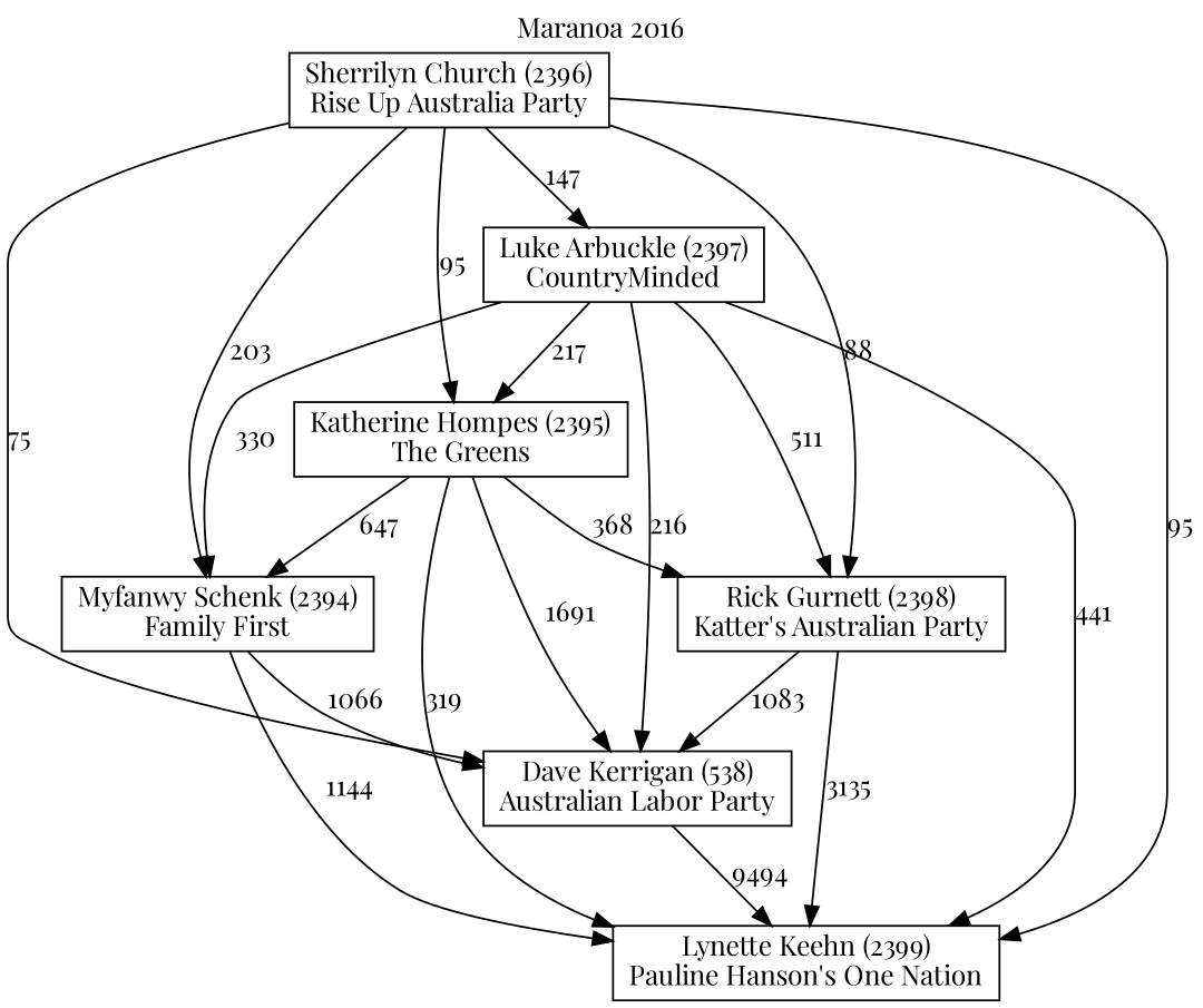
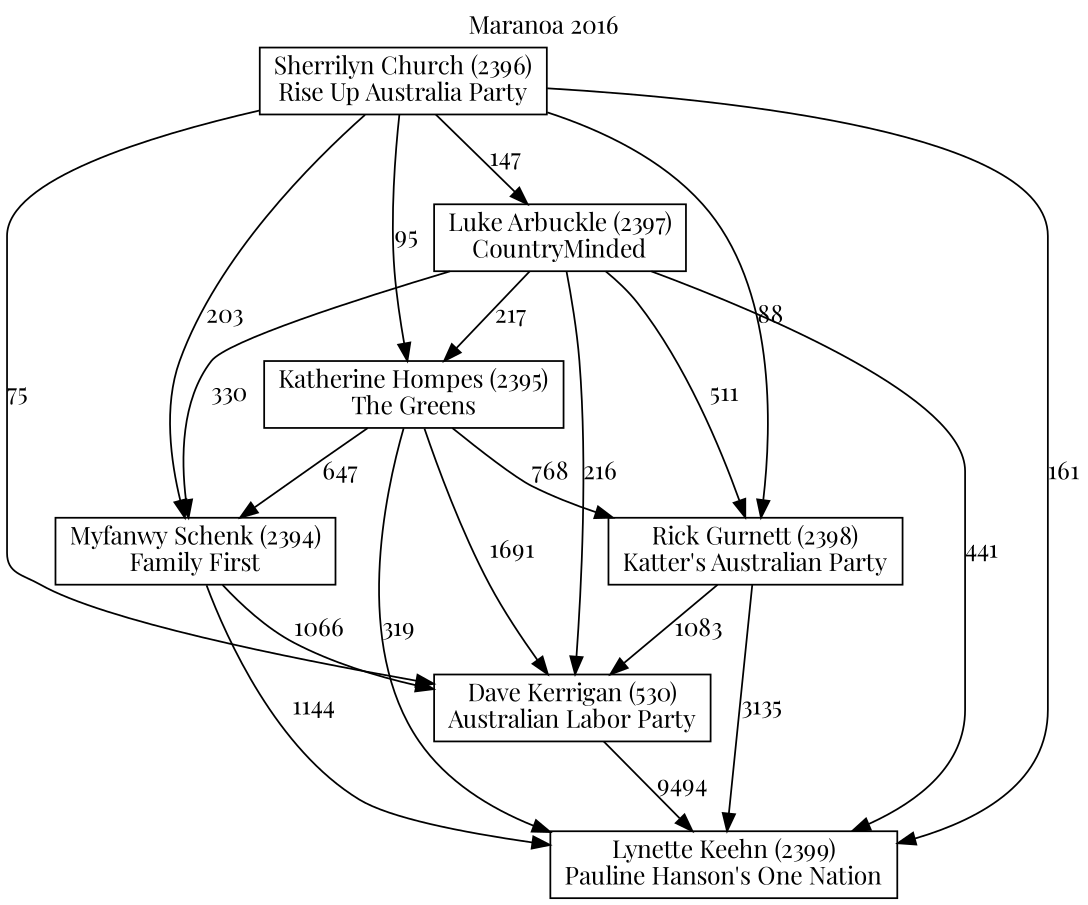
  digraph {
    fontname="Playfair Display"
    label="Maranoa 2016"
    labelloc=t
    mclimit=10
    node [fontname="Playfair Display" shape=box]
    edge [fontname="Playfair Display"]
    n1 [label="Lynette Keehn (2399)\nPauline Hanson's One Nation"]
-   n2 [label="Dave Kerrigan (538)\nAustralian Labor Party"]
+   n2 [label="Dave Kerrigan (530)\nAustralian Labor Party"]
    n3 [label="Rick Gurnett (2398)\nKatter's Australian Party"]
    n4 [label="Myfanwy Schenk (2394)\nFamily First"]
    n5 [label="Katherine Hompes (2395)\nThe Greens"]
    n6 [label="Luke Arbuckle (2397)\nCountryMinded"]
    n7 [label="Sherrilyn Church (2396)\nRise Up Australia Party"]
    n2 -> n1 [label=9494]
    n3 -> n1 [label=3135]
    n3 -> n2 [label=1083]
    n4 -> n1 [label=1144]
    n4 -> n2 [label=1066]
    n5 -> n1 [label=319]
    n5 -> n2 [label=1691]
-   n5 -> n3 [label=368]
+   n5 -> n3 [label=768]
    n5 -> n4 [label=647]
    n6 -> n1 [label=441]
    n6 -> n2 [label=216]
    n6 -> n3 [label=511]
    n6 -> n4 [label=330]
    n6 -> n5 [label=217]
-   n7 -> n1 [label=95]
+   n7 -> n1 [label=161]
    n7 -> n2 [label=75]
    n7 -> n3 [label=88]
    n7 -> n4 [label=203]
    n7 -> n5 [label=95]
    n7 -> n6 [label=147]
  }
